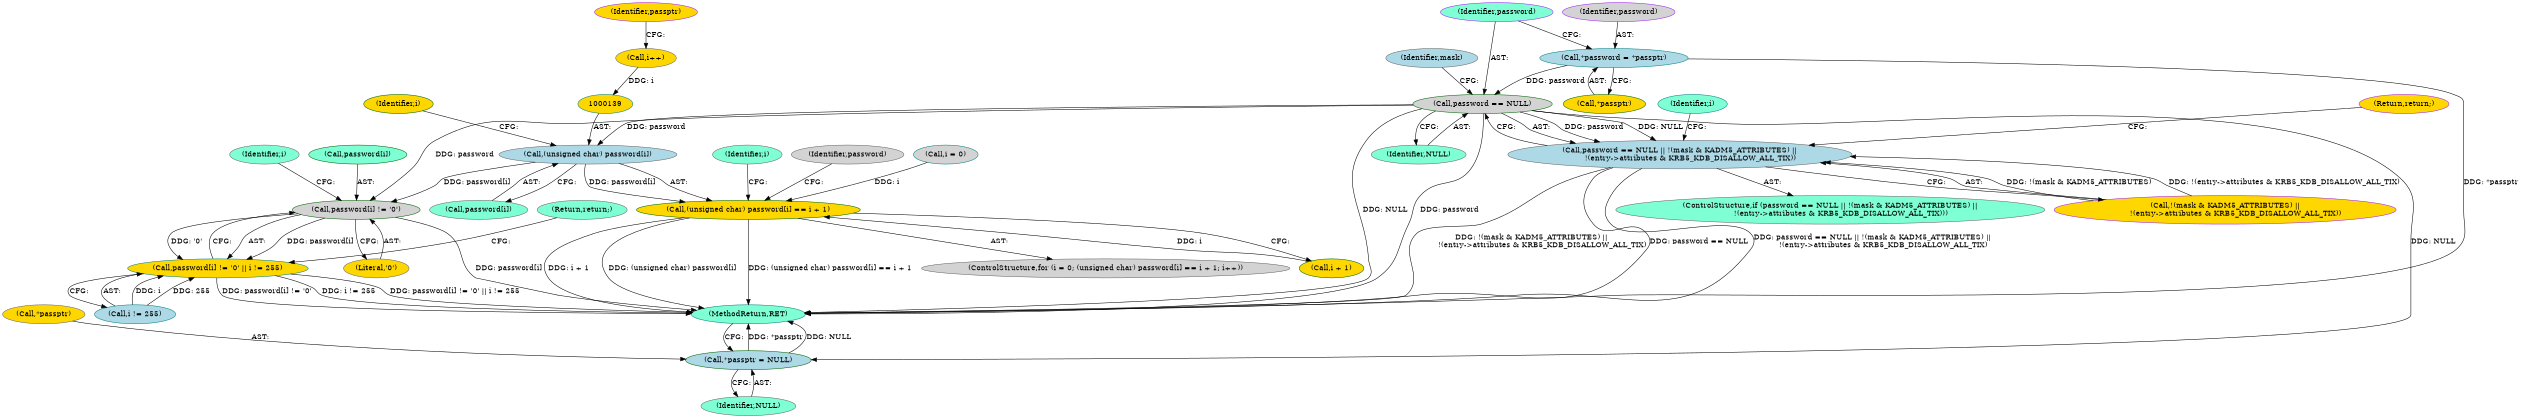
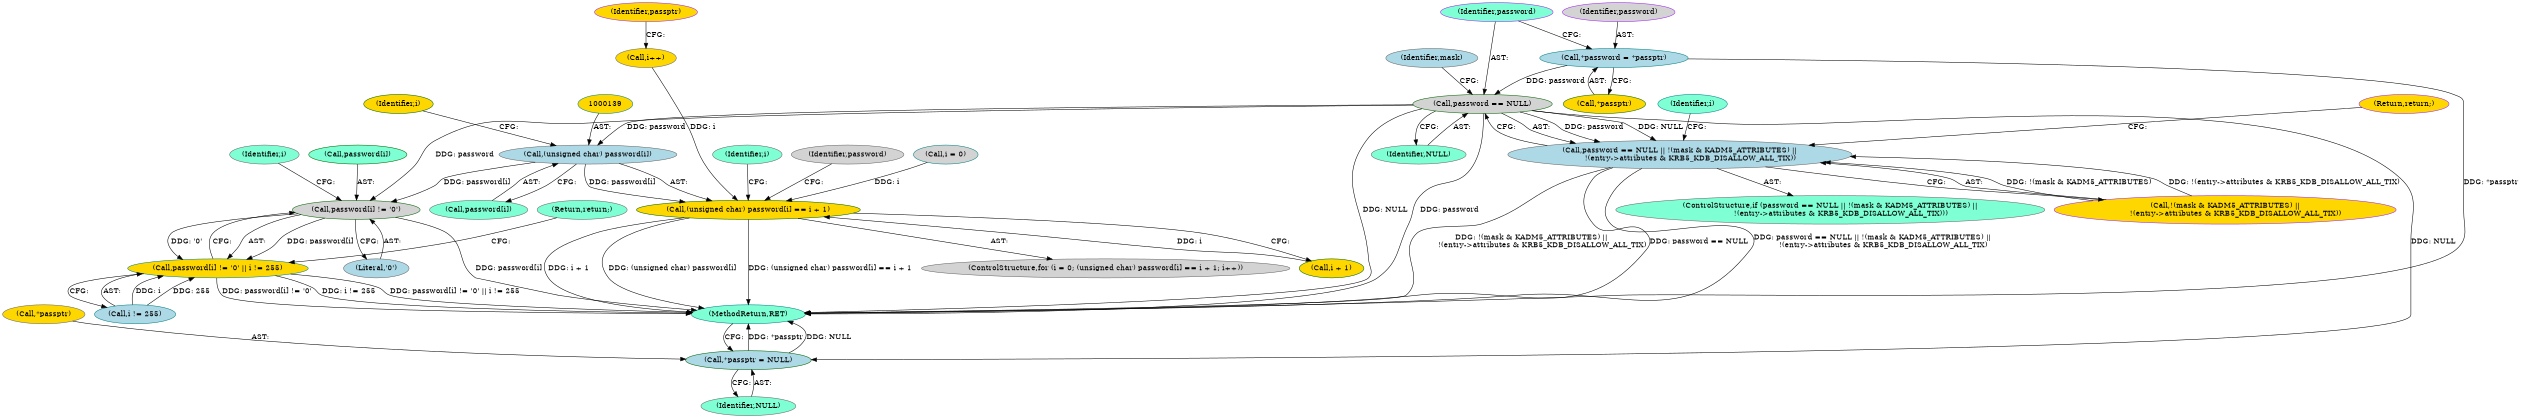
  digraph {
    node [color=gray40 fillcolor=aquamarine style=filled]
    n1 [color=darkgreen fillcolor=lightgrey label="(Call,password == NULL)"]
    n2 [fillcolor=lightblue label="(Call,password == NULL || !(mask & KADM5_ATTRIBUTES) ||\n         !(entry->attributes & KRB5_KDB_DISALLOW_ALL_TIX))"]
    n3 [fillcolor=lightblue label="(Call,(unsigned char) password[i])"]
    n4 [color=darkgreen fillcolor=lightgrey label="(Call,password[i] != '\0')"]
    n5 [color=darkgreen fillcolor=lightblue label="(Call,*passptr = NULL)"]
    n6 [label="(Identifier,NULL)"]
    n7 [color=teal label="(MethodReturn,RET)"]
    n8 [color=purple fillcolor=gold label="(Call,!(mask & KADM5_ATTRIBUTES) ||\n         !(entry->attributes & KRB5_KDB_DISALLOW_ALL_TIX))"]
    n9 [label="(ControlStructure,if (password == NULL || !(mask & KADM5_ATTRIBUTES) ||\n         !(entry->attributes & KRB5_KDB_DISALLOW_ALL_TIX)))"]
    n10 [color=darkgreen fillcolor=gold label="(Call,(unsigned char) password[i] == i + 1)"]
    n11 [label="(Call,password[i])"]
    n12 [color=teal fillcolor=gold label="(Call,password[i] != '\0' || i != 255)"]
-   n13 [fillcolor=gold label="(Literal,'\0')"]
+   n13 [fillcolor=lightblue label="(Literal,'\0')"]
    n14 [label="(Identifier,NULL)"]
    n15 [color=teal fillcolor=lightblue label="(Call,*password = *passptr)"]
    n16 [color=darkgreen fillcolor=gold label="(Call,*passptr)"]
    n17 [fillcolor=lightgrey label="(ControlStructure,for (i = 0; (unsigned char) password[i] == i + 1; i++))"]
    n18 [color=darkgreen fillcolor=gold label="(Call,i + 1)"]
    n19 [color=teal fillcolor=lightblue label="(Call,i != 255)"]
    n20 [fillcolor=gold label="(Call,*passptr)"]
    n21 [color=darkgreen label="(Call,password[i])"]
    n22 [fillcolor=lightblue label="(Identifier,mask)"]
    n23 [label="(Identifier,i)"]
    n24 [label="(Return,return;)"]
    n25 [color=purple fillcolor=lightgrey label="(Identifier,password)"]
    n26 [color=purple fillcolor=gold label="(Return,return;)"]
    n27 [fillcolor=gold label="(Call,i++)"]
    n28 [color=purple fillcolor=gold label="(Identifier,passptr)"]
    n29 [color=teal label="(Identifier,i)"]
    n30 [label="(Identifier,i)"]
    n31 [color=darkgreen fillcolor=gold label="(Identifier,i)"]
    n32 [color=purple label="(Identifier,password)"]
    n33 [fillcolor=lightgrey label="(Identifier,password)"]
    n34 [color=teal fillcolor=lightgrey label="(Call,i = 0)"]
    1000139 [color=teal fillcolor=gold]
    n1 -> n2 [label="AST: "]
    n1 -> n2 [label="DDG: password"]
    n1 -> n2 [label="DDG: NULL"]
    n1 -> n3 [label="DDG: password"]
    n1 -> n4 [label="DDG: password"]
    n1 -> n5 [label="DDG: NULL"]
    n1 -> n6 [label="CFG: "]
    n1 -> n7 [label="DDG: NULL"]
    n1 -> n7 [label="DDG: password"]
    n2 -> n1 [label="CFG: "]
    n2 -> n7 [label="DDG: !(mask & KADM5_ATTRIBUTES) ||\n         !(entry->attributes & KRB5_KDB_DISALLOW_ALL_TIX)"]
    n2 -> n7 [label="DDG: password == NULL"]
    n2 -> n7 [label="DDG: password == NULL || !(mask & KADM5_ATTRIBUTES) ||\n         !(entry->attributes & KRB5_KDB_DISALLOW_ALL_TIX)"]
    n2 -> n8 [label="CFG: "]
    n2 -> n9 [label="AST: "]
    n3 -> n4 [label="DDG: password[i]"]
    n3 -> n10 [label="AST: "]
    n3 -> n10 [label="DDG: password[i]"]
    n3 -> n11 [label="CFG: "]
    n4 -> n7 [label="DDG: password[i]"]
    n4 -> n12 [label="AST: "]
    n4 -> n12 [label="DDG: password[i]"]
    n4 -> n12 [label="DDG: '\0'"]
    n4 -> n13 [label="CFG: "]
    n5 -> n7 [label="DDG: *passptr"]
    n5 -> n7 [label="DDG: NULL"]
    n5 -> n14 [label="CFG: "]
    n6 -> n1 [label="AST: "]
    n7 -> n5 [label="CFG: "]
    n8 -> n2 [label="AST: "]
    n8 -> n2 [label="DDG: !(mask & KADM5_ATTRIBUTES)"]
    n8 -> n2 [label="DDG: !(entry->attributes & KRB5_KDB_DISALLOW_ALL_TIX)"]
    n10 -> n7 [label="DDG: i + 1"]
    n10 -> n7 [label="DDG: (unsigned char) password[i]"]
    n10 -> n7 [label="DDG: (unsigned char) password[i] == i + 1"]
    n10 -> n17 [label="AST: "]
    n10 -> n18 [label="CFG: "]
    n11 -> n3 [label="AST: "]
    n12 -> n4 [label="CFG: "]
    n12 -> n7 [label="DDG: password[i] != '\0' || i != 255"]
    n12 -> n7 [label="DDG: password[i] != '\0'"]
    n12 -> n7 [label="DDG: i != 255"]
    n12 -> n19 [label="CFG: "]
    n13 -> n4 [label="AST: "]
    n14 -> n5 [label="AST: "]
    n15 -> n1 [label="DDG: password"]
    n15 -> n7 [label="DDG: *passptr"]
    n15 -> n16 [label="CFG: "]
    n16 -> n15 [label="AST: "]
    n18 -> n10 [label="DDG: i"]
    n19 -> n12 [label="AST: "]
    n19 -> n12 [label="DDG: i"]
    n19 -> n12 [label="DDG: 255"]
    n20 -> n5 [label="AST: "]
    n21 -> n4 [label="AST: "]
    n22 -> n1 [label="CFG: "]
    n23 -> n10 [label="CFG: "]
    n24 -> n12 [label="CFG: "]
    n25 -> n15 [label="AST: "]
    n26 -> n2 [label="CFG: "]
-   n27 -> 1000139 [label="DDG: i"]
+   n27 -> n10 [label="DDG: i"]
    n28 -> n27 [label="CFG: "]
    n29 -> n2 [label="CFG: "]
    n30 -> n4 [label="CFG: "]
    n31 -> n3 [label="CFG: "]
    n32 -> n1 [label="AST: "]
    n32 -> n15 [label="CFG: "]
    n33 -> n10 [label="CFG: "]
    n34 -> n10 [label="DDG: i"]
    1000139 -> n3 [label="AST: "]
  }
